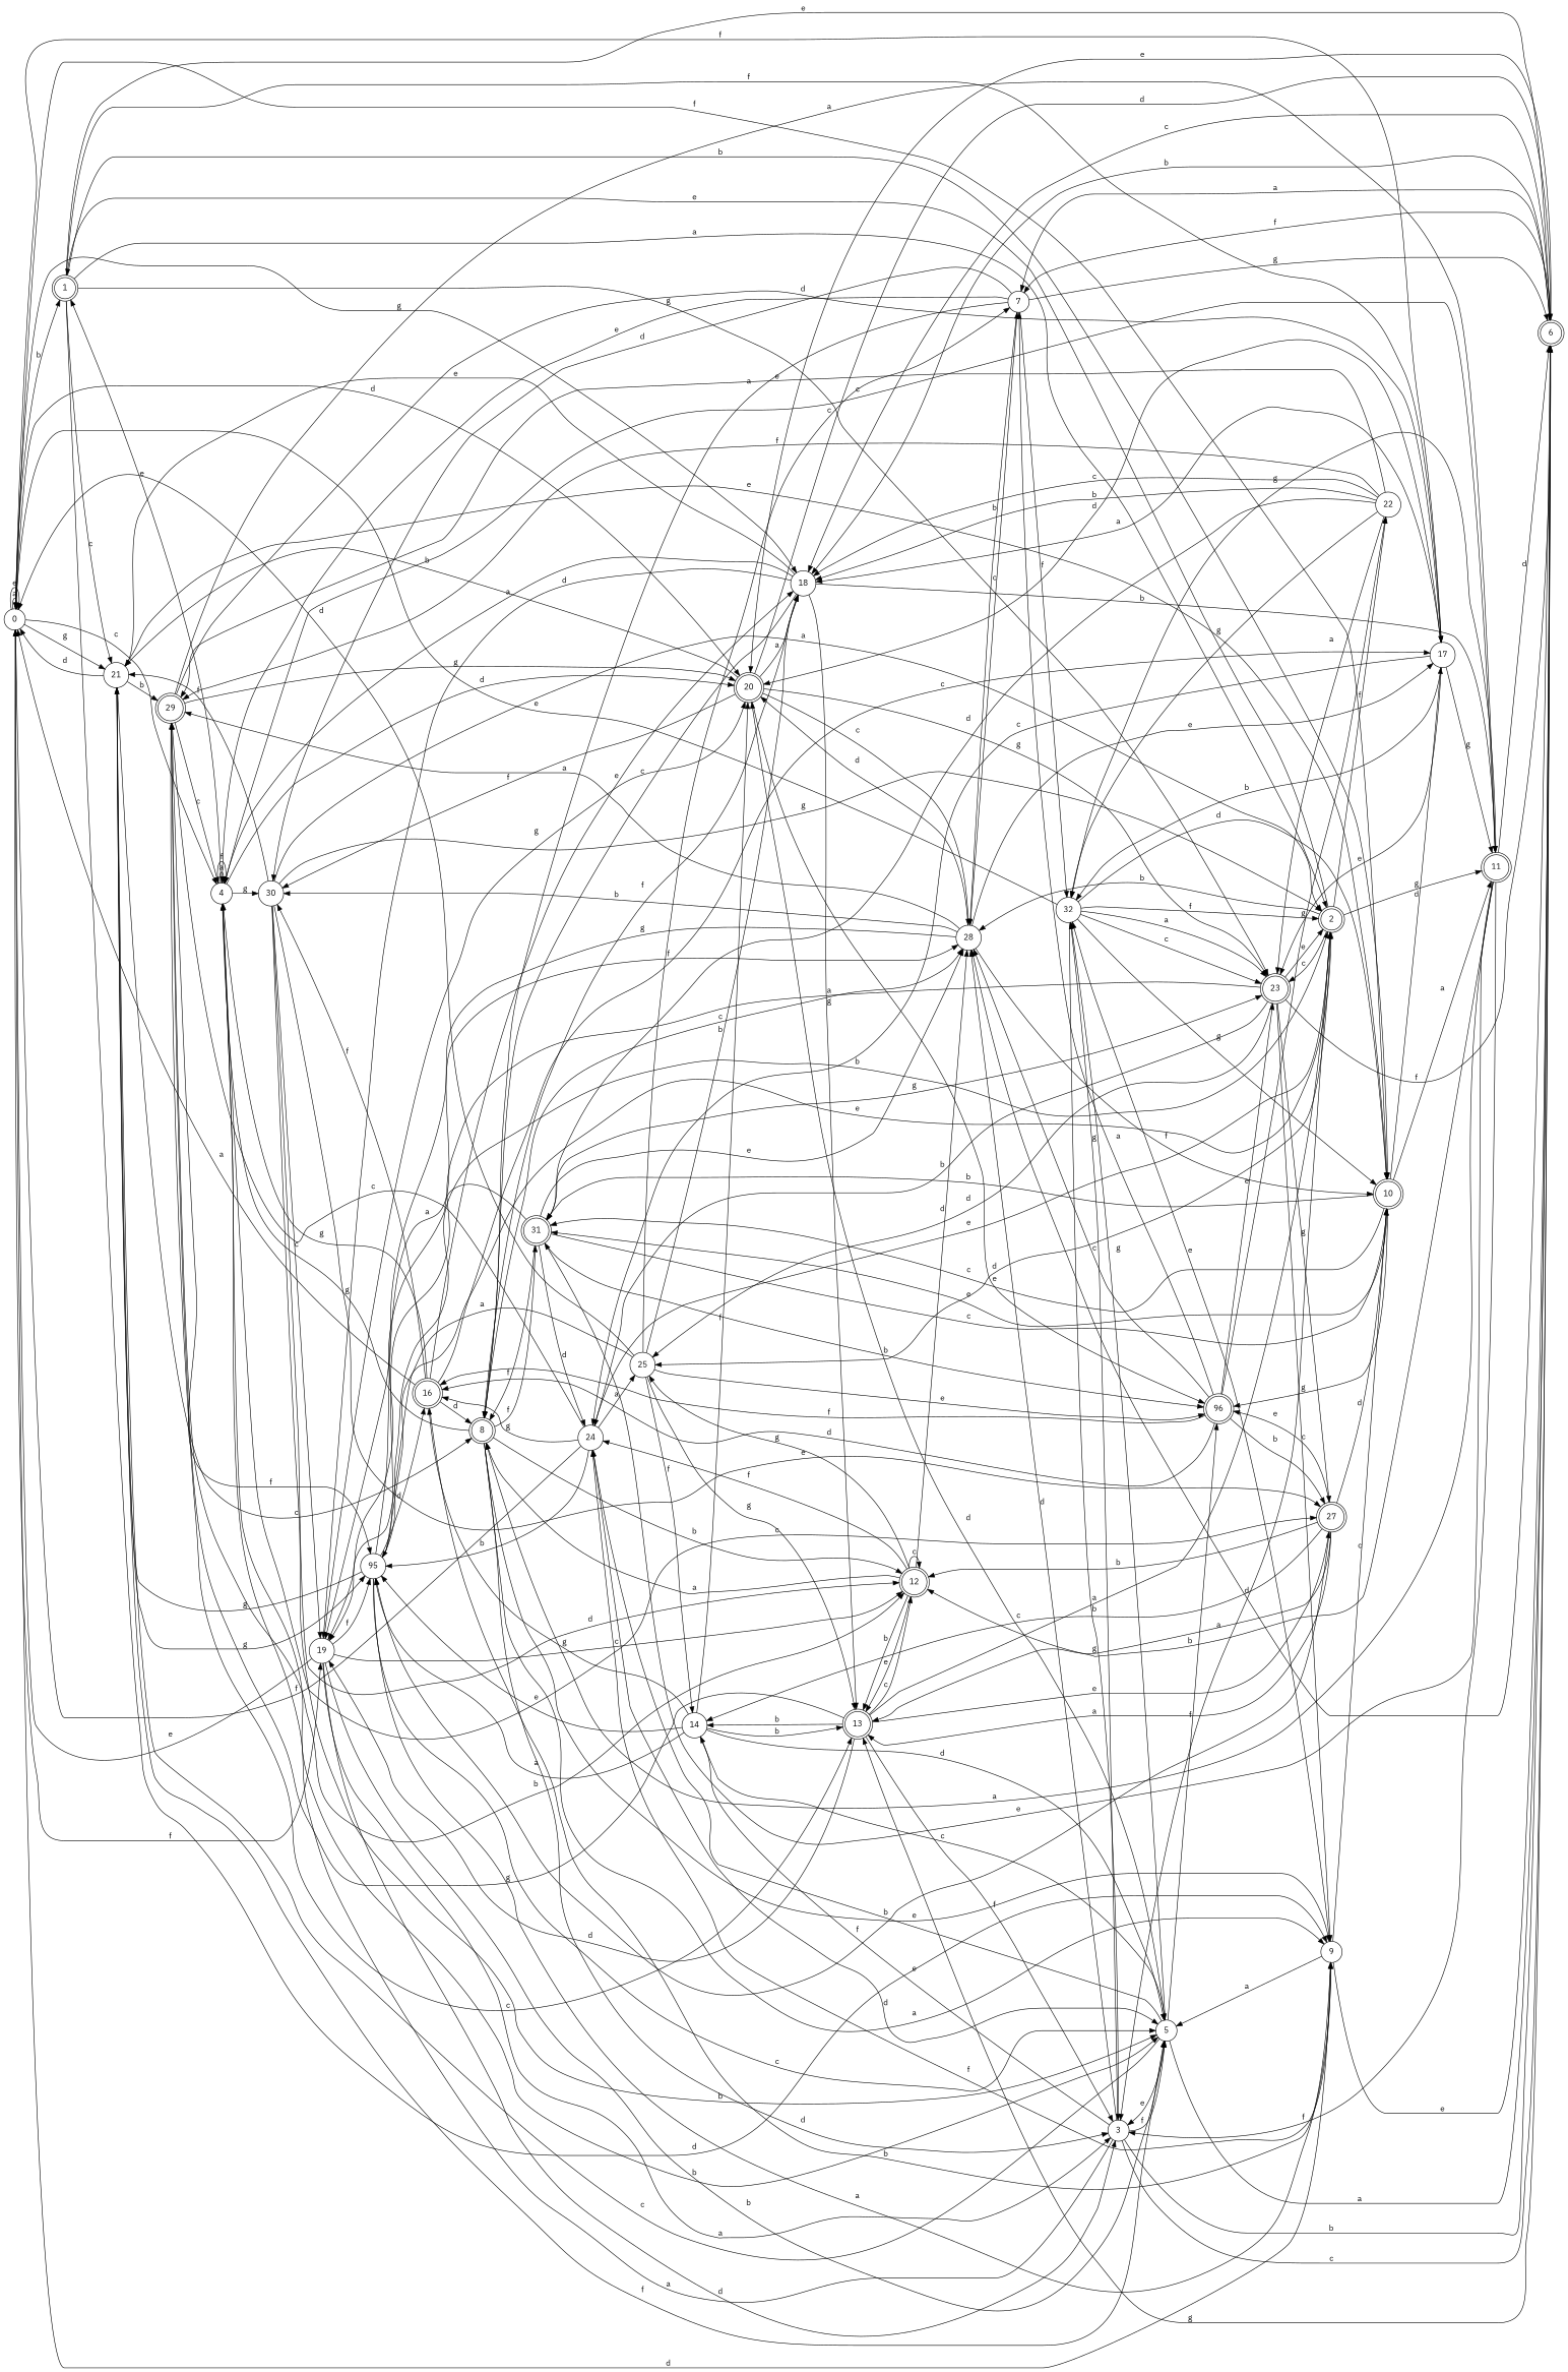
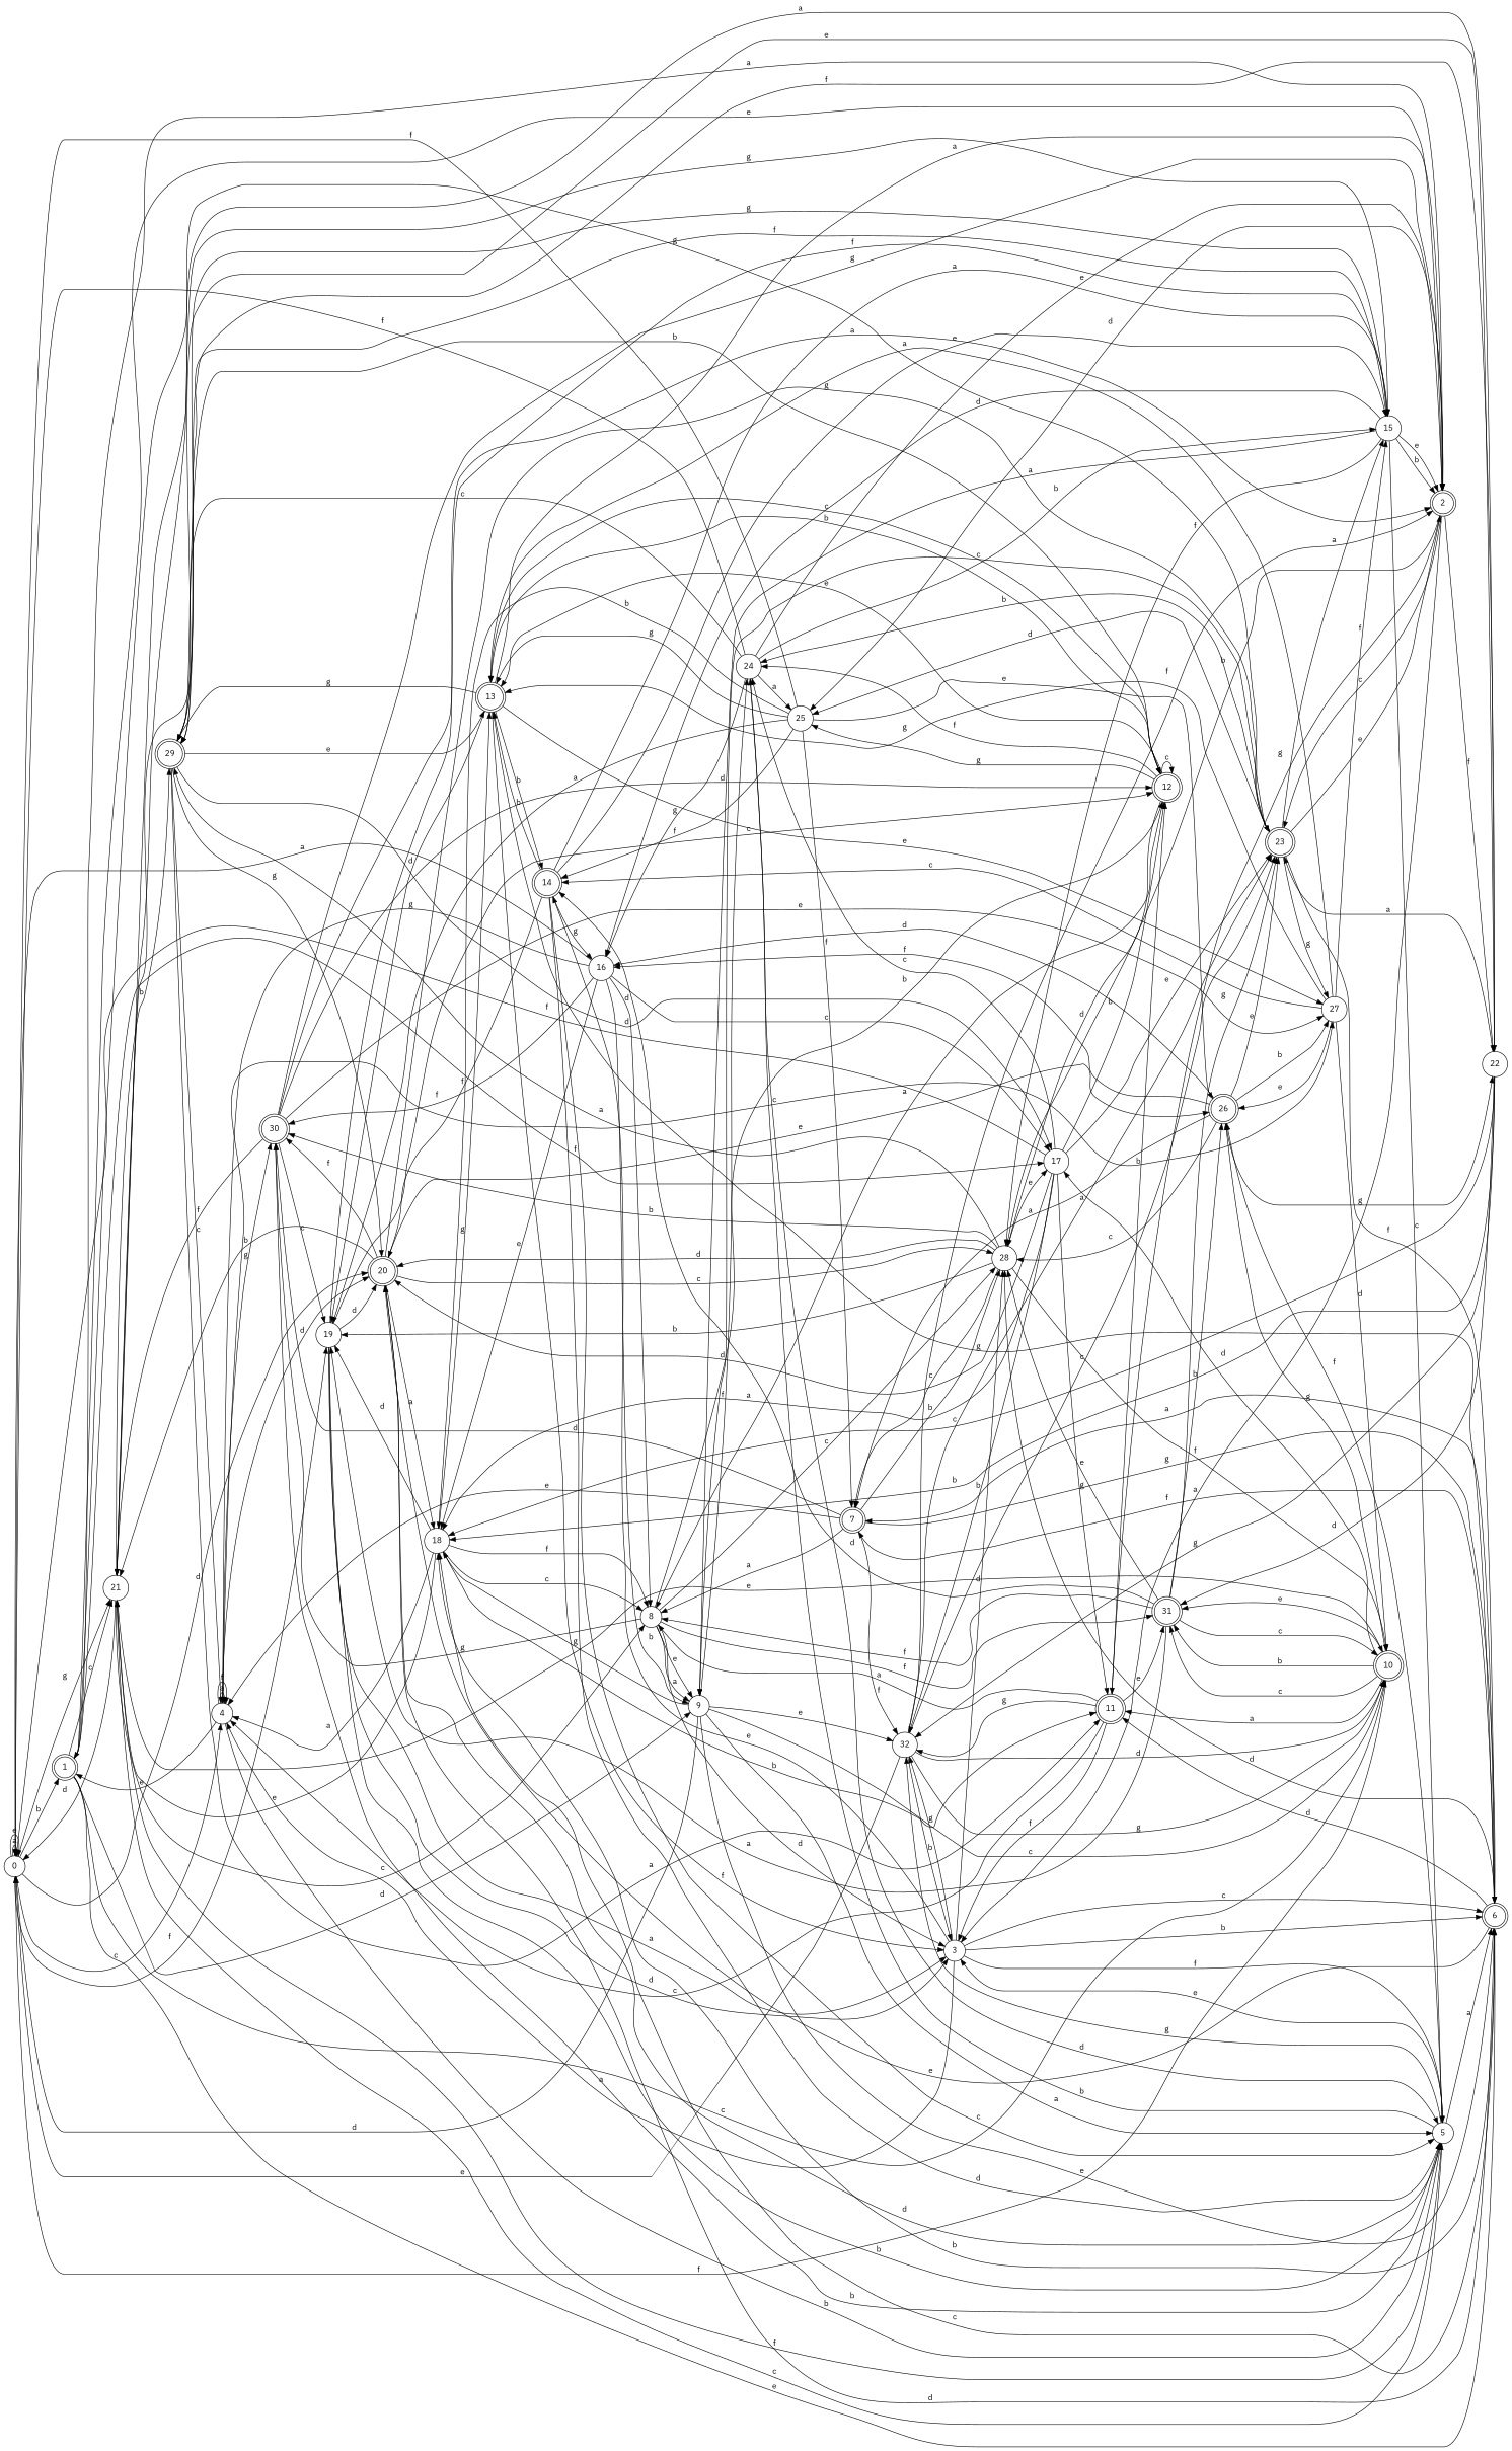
  digraph {
    fontname="IBM Plex Sans"
    rankdir=LR
    node [color=black fillcolor=white fontname="IBM Plex Sans" shape=circle style=filled]
    edge [fontname="IBM Plex Sans"]
    n1 [label=0]
    n2 [label=1 shape=doublecircle style="rounded,filled"]
    n3 [label=4]
    n4 [label=19]
    n5 [label=20 shape=doublecircle style="rounded,filled"]
    n6 [label=21]
    n7 [label=2 shape=doublecircle style="rounded,filled"]
    n8 [label=6 shape=doublecircle style="rounded,filled"]
    n9 [label=9]
    n10 [label=10 shape=doublecircle style="rounded,filled"]
    n11 [label=17]
    n12 [label=23 shape=doublecircle style="rounded,filled"]
    n13 [label=5]
-   n14 [label=27 shape=doublecircle]
-   n15 [label=30 style="rounded,filled"]
+   n14 [label=27]
+   n15 [label=30 shape=doublecircle style="rounded,filled"]
    n16 [label=3]
    n17 [label=12 shape=doublecircle style="rounded,filled"]
-   n18 [label=95]
+   n18 [label=15]
    n19 [label=28]
-   n20 [label=96 shape=doublecircle style="rounded,filled"]
+   n20 [label=26 shape=doublecircle style="rounded,filled"]
    n21 [label=18]
    n22 [label=22]
-   n23 [label=8 shape=doublecircle]
+   n23 [label=8]
    n24 [label=29 shape=doublecircle style="rounded,filled"]
    n25 [label=11 shape=doublecircle style="rounded,filled"]
    n26 [label=25]
-   n27 [label=7]
+   n27 [label=7 shape=doublecircle]
    n28 [label=13 shape=doublecircle style="rounded,filled"]
    n29 [label=32]
    n30 [label=24]
    n31 [label=31 shape=doublecircle style="rounded,filled"]
-   n32 [label=14 style="rounded,filled"]
-   n33 [label=16 shape=doublecircle]
+   n32 [label=14 shape=doublecircle style="rounded,filled"]
+   n33 [label=16]
    n1 -> n1 [label=a]
    n1 -> n1 [label=e]
    n1 -> n2 [label=b]
    n1 -> n3 [label=c]
    n1 -> n4 [label=f]
    n1 -> n5 [label=d]
    n1 -> n6 [label=g]
    n2 -> n6 [label=c]
    n2 -> n7 [label=a]
    n2 -> n8 [label=e]
    n2 -> n9 [label=d]
-   n2 -> n10 [label=b]
+   n2 -> n10 [label=c]
    n2 -> n11 [label=f]
    n2 -> n12 [label=g]
    n3 -> n2 [label=e]
    n3 -> n3 [label=a]
    n3 -> n3 [label=f]
    n3 -> n5 [label=d]
    n3 -> n13 [label=b]
    n3 -> n14 [label=c]
    n3 -> n15 [label=g]
-   n4 -> n1 [label=e]
-   n4 -> n5 [label=g]
+   n4 -> n5 [label=d]
    n4 -> n13 [label=b]
    n4 -> n16 [label=a]
    n4 -> n16 [label=d]
    n4 -> n17 [label=c]
    n4 -> n18 [label=f]
    n5 -> n6 [label=b]
    n5 -> n8 [label=d]
    n5 -> n12 [label=g]
    n5 -> n15 [label=f]
    n5 -> n19 [label=c]
    n5 -> n20 [label=e]
    n5 -> n21 [label=a]
    n6 -> n1 [label=d]
    n6 -> n10 [label=e]
    n6 -> n13 [label=f]
    n6 -> n18 [label=g]
+   n6 -> n22 [label=a]
    n6 -> n23 [label=c]
    n6 -> n24 [label=b]
    n7 -> n2 [label=e]
    n7 -> n12 [label=c]
    n7 -> n16 [label=a]
    n7 -> n19 [label=b]
    n7 -> n22 [label=f]
    n7 -> n25 [label=g]
    n7 -> n26 [label=d]
    n8 -> n5 [label=e]
    n8 -> n19 [label=d]
    n8 -> n21 [label=b]
    n8 -> n21 [label=c]
    n8 -> n27 [label=a]
    n8 -> n27 [label=f]
    n8 -> n28 [label=g]
    n9 -> n1 [label=d]
    n9 -> n8 [label=e]
    n9 -> n10 [label=c]
    n9 -> n13 [label=a]
-   n1 -> n21 [label=g]
+   n9 -> n21 [label=g]
    n9 -> n29 [label=e]
    n9 -> n30 [label=f]
    n10 -> n1 [label=f]
    n10 -> n11 [label=d]
    n10 -> n20 [label=g]
    n10 -> n25 [label=a]
    n10 -> n31 [label=b]
    n10 -> n31 [label=c]
    n10 -> n31 [label=e]
    n11 -> n1 [label=f]
    n11 -> n5 [label=d]
    n11 -> n12 [label=e]
    n11 -> n21 [label=a]
    n11 -> n25 [label=g]
    n11 -> n29 [label=b]
    n11 -> n30 [label=c]
    n12 -> n7 [label=e]
    n12 -> n8 [label=f]
    n12 -> n9 [label=c]
    n12 -> n14 [label=g]
    n12 -> n18 [label=a]
    n12 -> n26 [label=d]
    n12 -> n30 [label=b]
    n13 -> n5 [label=d]
    n13 -> n6 [label=c]
    n13 -> n8 [label=a]
    n13 -> n16 [label=e]
    n13 -> n20 [label=f]
    n13 -> n29 [label=g]
    n13 -> n30 [label=b]
    n14 -> n10 [label=d]
-   n14 -> n17 [label=b]
+   n11 -> n17 [label=b]
    n14 -> n18 [label=f]
    n14 -> n20 [label=e]
    n14 -> n28 [label=a]
    n14 -> n28 [label=g]
    n14 -> n32 [label=c]
    n15 -> n4 [label=c]
    n15 -> n6 [label=f]
    n15 -> n7 [label=a]
    n15 -> n7 [label=g]
    n15 -> n13 [label=b]
    n15 -> n14 [label=e]
    n15 -> n17 [label=d]
    n16 -> n3 [label=a]
    n16 -> n8 [label=b]
    n16 -> n8 [label=c]
    n16 -> n13 [label=f]
    n16 -> n19 [label=d]
    n16 -> n29 [label=g]
    n16 -> n32 [label=e]
    n17 -> n17 [label=c]
    n17 -> n19 [label=d]
    n17 -> n23 [label=a]
    n17 -> n26 [label=g]
    n17 -> n28 [label=b]
    n17 -> n28 [label=e]
    n17 -> n30 [label=f]
    n18 -> n6 [label=g]
    n18 -> n7 [label=b]
    n18 -> n7 [label=e]
    n18 -> n9 [label=a]
    n18 -> n13 [label=c]
    n18 -> n19 [label=f]
    n18 -> n33 [label=d]
-   n19 -> n4 [label=g]
+   n19 -> n4 [label=b]
    n19 -> n5 [label=d]
    n19 -> n10 [label=f]
    n19 -> n11 [label=e]
    n19 -> n15 [label=b]
    n19 -> n24 [label=a]
    n19 -> n27 [label=c]
    n20 -> n12 [label=e]
    n20 -> n14 [label=b]
    n20 -> n19 [label=c]
    n20 -> n22 [label=g]
    n20 -> n27 [label=a]
    n20 -> n33 [label=d]
    n20 -> n33 [label=f]
    n21 -> n3 [label=a]
    n21 -> n4 [label=d]
    n21 -> n6 [label=e]
    n21 -> n23 [label=c]
    n21 -> n23 [label=f]
    n21 -> n25 [label=b]
    n21 -> n28 [label=g]
    n22 -> n12 [label=a]
    n22 -> n21 [label=b]
    n22 -> n21 [label=c]
    n22 -> n24 [label=e]
    n22 -> n24 [label=f]
    n22 -> n29 [label=g]
    n22 -> n31 [label=d]
    n23 -> n9 [label=a]
    n23 -> n9 [label=e]
-   n23 -> n3 [label=g]
+   n23 -> n15 [label=g]
    n23 -> n16 [label=d]
    n23 -> n17 [label=b]
    n23 -> n19 [label=c]
    n23 -> n31 [label=f]
    n24 -> n3 [label=c]
    n24 -> n5 [label=g]
    n24 -> n11 [label=d]
    n24 -> n17 [label=b]
    n24 -> n18 [label=f]
    n24 -> n25 [label=a]
-   n24 -> n28 [label=c]
+   n24 -> n28 [label=e]
    n25 -> n3 [label=c]
-   n25 -> n8 [label=d]
+   n8 -> n25 [label=d]
    n25 -> n16 [label=f]
    n25 -> n17 [label=b]
    n25 -> n23 [label=a]
    n25 -> n29 [label=g]
    n25 -> n31 [label=e]
-   n26 -> n1 [label=d]
+   n26 -> n1 [label=f]
    n26 -> n4 [label=a]
    n26 -> n20 [label=e]
    n26 -> n21 [label=b]
-   n26 -> n27 [label=c]
+   n26 -> n27 [label=f]
    n26 -> n28 [label=g]
    n26 -> n32 [label=f]
    n27 -> n3 [label=e]
    n27 -> n8 [label=g]
    n27 -> n15 [label=d]
    n27 -> n19 [label=b]
    n27 -> n23 [label=a]
    n27 -> n29 [label=f]
    n28 -> n4 [label=d]
    n28 -> n7 [label=a]
    n28 -> n14 [label=e]
    n28 -> n16 [label=f]
    n28 -> n17 [label=c]
    n28 -> n24 [label=g]
    n28 -> n32 [label=b]
    n29 -> n1 [label=e]
    n29 -> n7 [label=f]
    n29 -> n10 [label=d]
    n29 -> n10 [label=g]
    n29 -> n12 [label=a]
    n29 -> n12 [label=c]
    n29 -> n16 [label=b]
    n30 -> n1 [label=f]
    n30 -> n7 [label=e]
    n30 -> n13 [label=d]
    n30 -> n18 [label=b]
    n30 -> n24 [label=c]
    n30 -> n26 [label=a]
    n30 -> n33 [label=g]
    n31 -> n4 [label=a]
    n31 -> n10 [label=c]
    n31 -> n12 [label=g]
    n31 -> n19 [label=e]
    n31 -> n20 [label=b]
    n31 -> n23 [label=f]
-   n31 -> n30 [label=d]
+   n31 -> n32 [label=d]
    n32 -> n5 [label=f]
    n32 -> n13 [label=c]
    n32 -> n13 [label=d]
    n32 -> n18 [label=a]
    n32 -> n18 [label=e]
    n32 -> n28 [label=b]
    n32 -> n33 [label=g]
    n33 -> n1 [label=a]
    n33 -> n3 [label=g]
    n33 -> n9 [label=b]
    n33 -> n11 [label=c]
    n33 -> n15 [label=f]
    n33 -> n21 [label=e]
    n33 -> n23 [label=d]
  }
